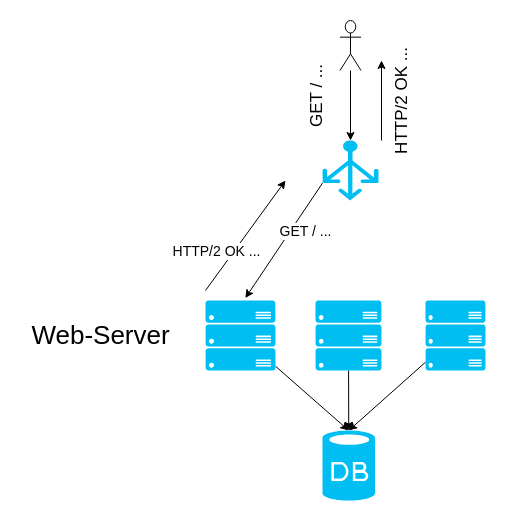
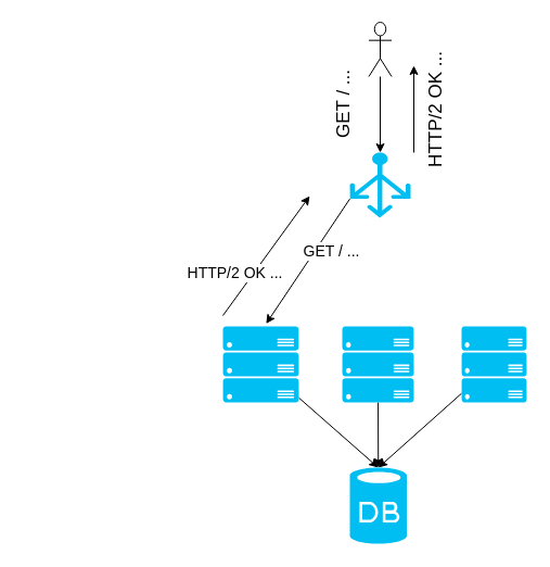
  <mxCell id="0" />
  <mxCell id="1" parent="0" />
  <mxCell id="2" style="rounded=0;orthogonalLoop=1;jettySize=auto;html=1;" edge="1" parent="1"><mxGeometry relative="1" as="geometry"><mxPoint x="381" y="140" as="sourcePoint" /><mxPoint x="381" y="60" as="targetPoint" /><Array as="points" /></mxGeometry></mxCell>
  <mxCell id="3" value="HTTP/2 OK ..." style="edgeLabel;html=1;align=center;verticalAlign=middle;resizable=0;points=[];fontSize=17;horizontal=0;" vertex="1" connectable="0" parent="2"><mxGeometry x="0.204" relative="1" as="geometry"><mxPoint x="20" y="10" as="offset" /></mxGeometry></mxCell>
  <mxCell id="4" value="" style="verticalLabelPosition=bottom;html=1;verticalAlign=top;align=center;strokeColor=none;fillColor=#00BEF2;shape=mxgraph.azure.load_balancer_generic;pointerEvents=1;" vertex="1" parent="1"><mxGeometry x="322" y="140" width="56" height="60" as="geometry" /></mxCell>
  <mxCell id="5" style="rounded=0;orthogonalLoop=1;jettySize=auto;html=1;entryX=0.5;entryY=0;entryDx=0;entryDy=0;entryPerimeter=0;" edge="1" parent="1" source="8" target="14"><mxGeometry relative="1" as="geometry" /></mxCell>
  <mxCell id="6" style="rounded=0;orthogonalLoop=1;jettySize=auto;html=1;" edge="1" parent="1"><mxGeometry relative="1" as="geometry"><mxPoint x="205" y="290" as="sourcePoint" /><mxPoint x="285" y="180" as="targetPoint" /></mxGeometry></mxCell>
  <mxCell id="7" value="HTTP/2 OK ..." style="edgeLabel;html=1;align=center;verticalAlign=middle;resizable=0;points=[];fontSize=14;" vertex="1" connectable="0" parent="6"><mxGeometry x="-0.002" y="1" relative="1" as="geometry"><mxPoint x="-29" y="16" as="offset" /></mxGeometry></mxCell>
  <mxCell id="8" value="" style="verticalLabelPosition=bottom;html=1;verticalAlign=top;align=center;strokeColor=none;fillColor=#00BEF2;shape=mxgraph.azure.server_rack;" vertex="1" parent="1"><mxGeometry x="205" y="300" width="70" height="70" as="geometry" /></mxCell>
  <mxCell id="9" style="rounded=0;orthogonalLoop=1;jettySize=auto;html=1;entryX=0.5;entryY=0;entryDx=0;entryDy=0;entryPerimeter=0;" edge="1" parent="1" source="10" target="14"><mxGeometry relative="1" as="geometry" /></mxCell>
  <mxCell id="10" value="" style="verticalLabelPosition=bottom;html=1;verticalAlign=top;align=center;strokeColor=none;fillColor=#00BEF2;shape=mxgraph.azure.server_rack;" vertex="1" parent="1"><mxGeometry x="315" y="300" width="66" height="70" as="geometry" /></mxCell>
  <mxCell id="11" style="rounded=0;orthogonalLoop=1;jettySize=auto;html=1;entryX=0.5;entryY=0;entryDx=0;entryDy=0;entryPerimeter=0;" edge="1" parent="1" source="12" target="14"><mxGeometry relative="1" as="geometry" /></mxCell>
  <mxCell id="12" value="" style="verticalLabelPosition=bottom;html=1;verticalAlign=top;align=center;strokeColor=none;fillColor=#00BEF2;shape=mxgraph.azure.server_rack;" vertex="1" parent="1"><mxGeometry x="425" y="300" width="60" height="70" as="geometry" /></mxCell>
- <mxCell id="13" value="Web-Server" style="text;html=1;align=center;verticalAlign=middle;resizable=0;points=[];autosize=1;strokeColor=none;fillColor=none;fontSize=26;fontFamily=Helvetica;" vertex="1" parent="1"><mxGeometry x="20" y="315" width="160" height="40" as="geometry" /></mxCell>
  <mxCell id="14" value="" style="verticalLabelPosition=bottom;html=1;verticalAlign=top;align=center;strokeColor=none;fillColor=#00BEF2;shape=mxgraph.azure.database;aspect=fixed;" vertex="1" parent="1"><mxGeometry x="322" y="430" width="52.5" height="70" as="geometry" /></mxCell>
  <mxCell id="15" style="rounded=0;orthogonalLoop=1;jettySize=auto;html=1;entryX=0.5;entryY=0;entryDx=0;entryDy=0;entryPerimeter=0;" edge="1" parent="1" source="17" target="4"><mxGeometry relative="1" as="geometry" /></mxCell>
  <mxCell id="16" value="GET / ..." style="edgeLabel;html=1;align=center;verticalAlign=middle;resizable=0;points=[];fontSize=17;horizontal=0;" vertex="1" connectable="0" parent="15"><mxGeometry x="-0.357" y="-2" relative="1" as="geometry"><mxPoint x="-32" y="4" as="offset" /></mxGeometry></mxCell>
  <mxCell id="17" value="" style="shape=umlActor;verticalLabelPosition=bottom;verticalAlign=top;html=1;outlineConnect=0;" vertex="1" parent="1"><mxGeometry x="339.5" y="20" width="21" height="50" as="geometry" /></mxCell>
  <mxCell id="18" style="rounded=0;orthogonalLoop=1;jettySize=auto;html=1;entryX=0.569;entryY=-0.035;entryDx=0;entryDy=0;entryPerimeter=0;startArrow=none;startFill=0;exitX=0;exitY=0.71;exitDx=0;exitDy=0;exitPerimeter=0;" edge="1" parent="1" source="4" target="8"><mxGeometry relative="1" as="geometry"><mxPoint x="235" y="190" as="sourcePoint" /><mxPoint x="235" y="277" as="targetPoint" /></mxGeometry></mxCell>
  <mxCell id="19" value="GET / ..." style="edgeLabel;html=1;align=center;verticalAlign=middle;resizable=0;points=[];fontSize=14;" vertex="1" connectable="0" parent="18"><mxGeometry x="-0.323" relative="1" as="geometry"><mxPoint x="9" y="9" as="offset" /></mxGeometry></mxCell>
